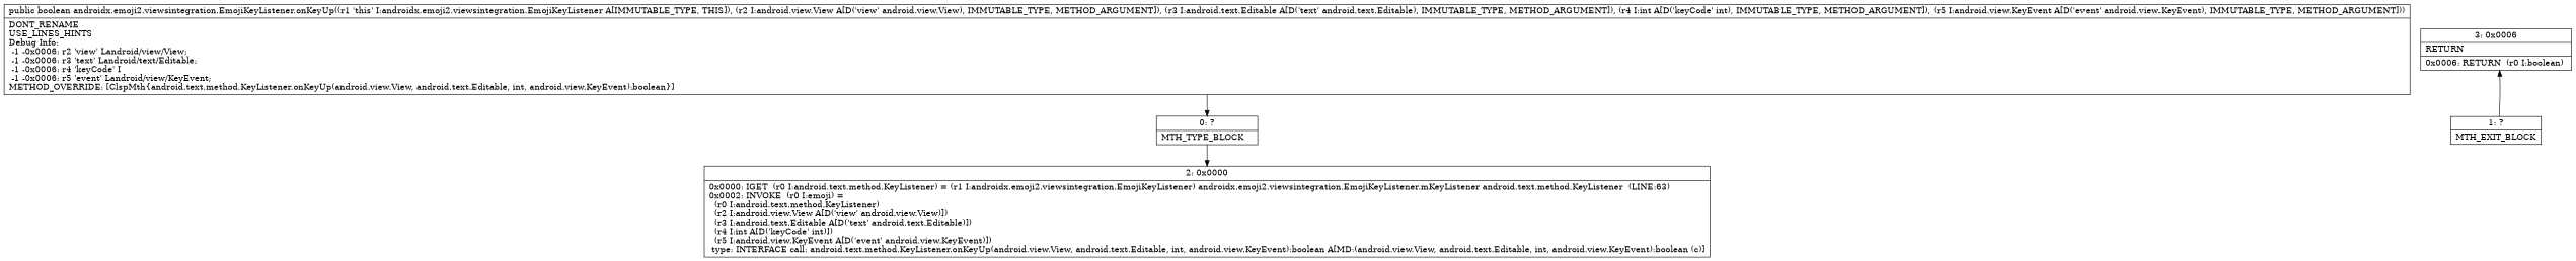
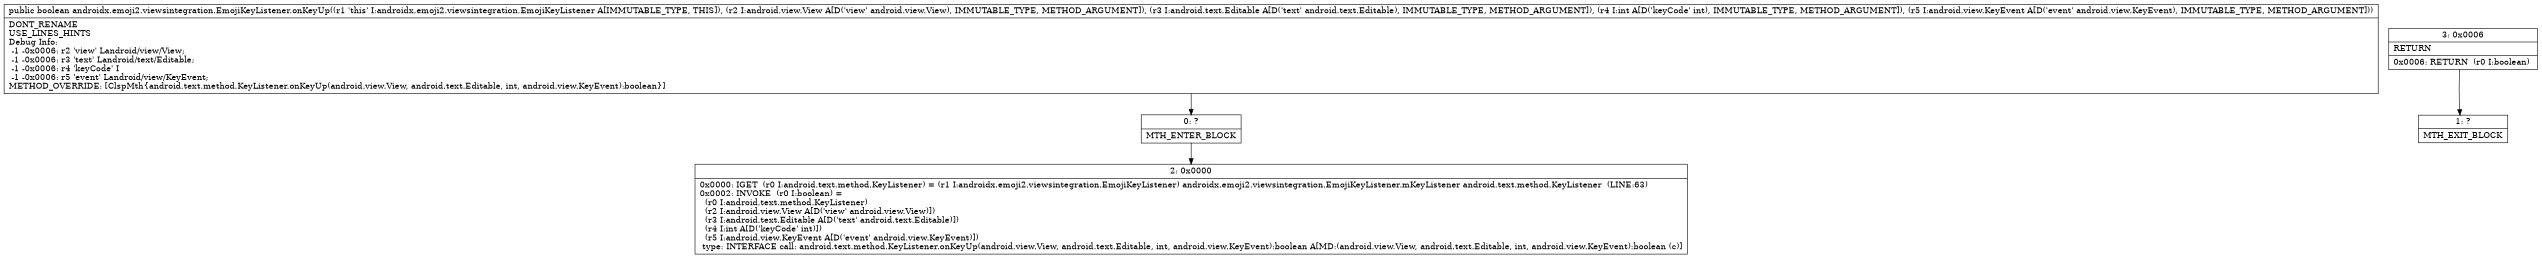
  digraph {
    node [shape=record]
-   n1 [label="{0\:\ ?|MTH_TYPE_BLOCK\l}"]
-   n2 [label="{2\:\ 0x0000|0x0000: IGET  (r0 I:android.text.method.KeyListener) = (r1 I:androidx.emoji2.viewsintegration.EmojiKeyListener) androidx.emoji2.viewsintegration.EmojiKeyListener.mKeyListener android.text.method.KeyListener  (LINE:63)\l0x0002: INVOKE  (r0 I:emoji) = \l  (r0 I:android.text.method.KeyListener)\l  (r2 I:android.view.View A[D('view' android.view.View)])\l  (r3 I:android.text.Editable A[D('text' android.text.Editable)])\l  (r4 I:int A[D('keyCode' int)])\l  (r5 I:android.view.KeyEvent A[D('event' android.view.KeyEvent)])\l type: INTERFACE call: android.text.method.KeyListener.onKeyUp(android.view.View, android.text.Editable, int, android.view.KeyEvent):boolean A[MD:(android.view.View, android.text.Editable, int, android.view.KeyEvent):boolean (c)]\l}"]
+   n1 [label="{0\:\ ?|MTH_ENTER_BLOCK\l}"]
+   n2 [label="{2\:\ 0x0000|0x0000: IGET  (r0 I:android.text.method.KeyListener) = (r1 I:androidx.emoji2.viewsintegration.EmojiKeyListener) androidx.emoji2.viewsintegration.EmojiKeyListener.mKeyListener android.text.method.KeyListener  (LINE:63)\l0x0002: INVOKE  (r0 I:boolean) = \l  (r0 I:android.text.method.KeyListener)\l  (r2 I:android.view.View A[D('view' android.view.View)])\l  (r3 I:android.text.Editable A[D('text' android.text.Editable)])\l  (r4 I:int A[D('keyCode' int)])\l  (r5 I:android.view.KeyEvent A[D('event' android.view.KeyEvent)])\l type: INTERFACE call: android.text.method.KeyListener.onKeyUp(android.view.View, android.text.Editable, int, android.view.KeyEvent):boolean A[MD:(android.view.View, android.text.Editable, int, android.view.KeyEvent):boolean (c)]\l}"]
    n3 [label="{3\:\ 0x0006|RETURN\l|0x0006: RETURN  (r0 I:boolean) \l}"]
    n4 [label="{1\:\ ?|MTH_EXIT_BLOCK\l}"]
    n5 [label="{public boolean androidx.emoji2.viewsintegration.EmojiKeyListener.onKeyUp((r1 'this' I:androidx.emoji2.viewsintegration.EmojiKeyListener A[IMMUTABLE_TYPE, THIS]), (r2 I:android.view.View A[D('view' android.view.View), IMMUTABLE_TYPE, METHOD_ARGUMENT]), (r3 I:android.text.Editable A[D('text' android.text.Editable), IMMUTABLE_TYPE, METHOD_ARGUMENT]), (r4 I:int A[D('keyCode' int), IMMUTABLE_TYPE, METHOD_ARGUMENT]), (r5 I:android.view.KeyEvent A[D('event' android.view.KeyEvent), IMMUTABLE_TYPE, METHOD_ARGUMENT]))  | DONT_RENAME\lUSE_LINES_HINTS\lDebug Info:\l  \-1 \-0x0006: r2 'view' Landroid\/view\/View;\l  \-1 \-0x0006: r3 'text' Landroid\/text\/Editable;\l  \-1 \-0x0006: r4 'keyCode' I\l  \-1 \-0x0006: r5 'event' Landroid\/view\/KeyEvent;\lMETHOD_OVERRIDE: [ClspMth\{android.text.method.KeyListener.onKeyUp(android.view.View, android.text.Editable, int, android.view.KeyEvent):boolean\}]\l}"]
    n1 -> n2
-   n4 -> n3
+   n3 -> n4
    n5 -> n1
  }
